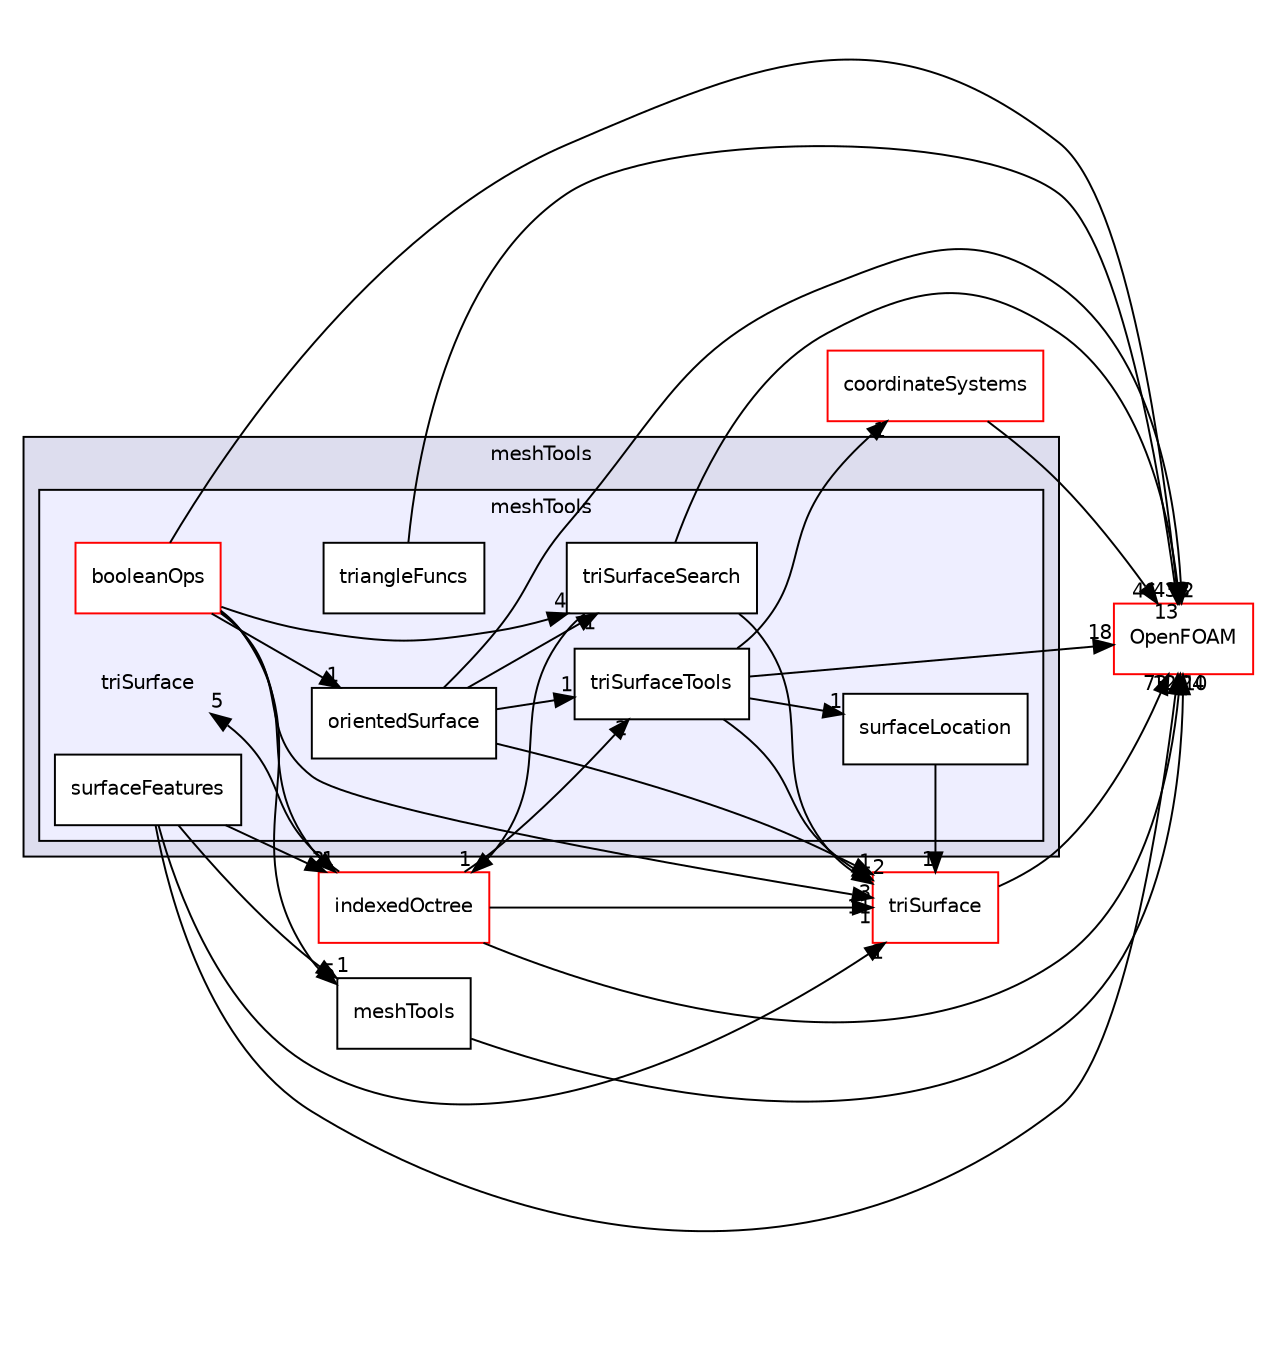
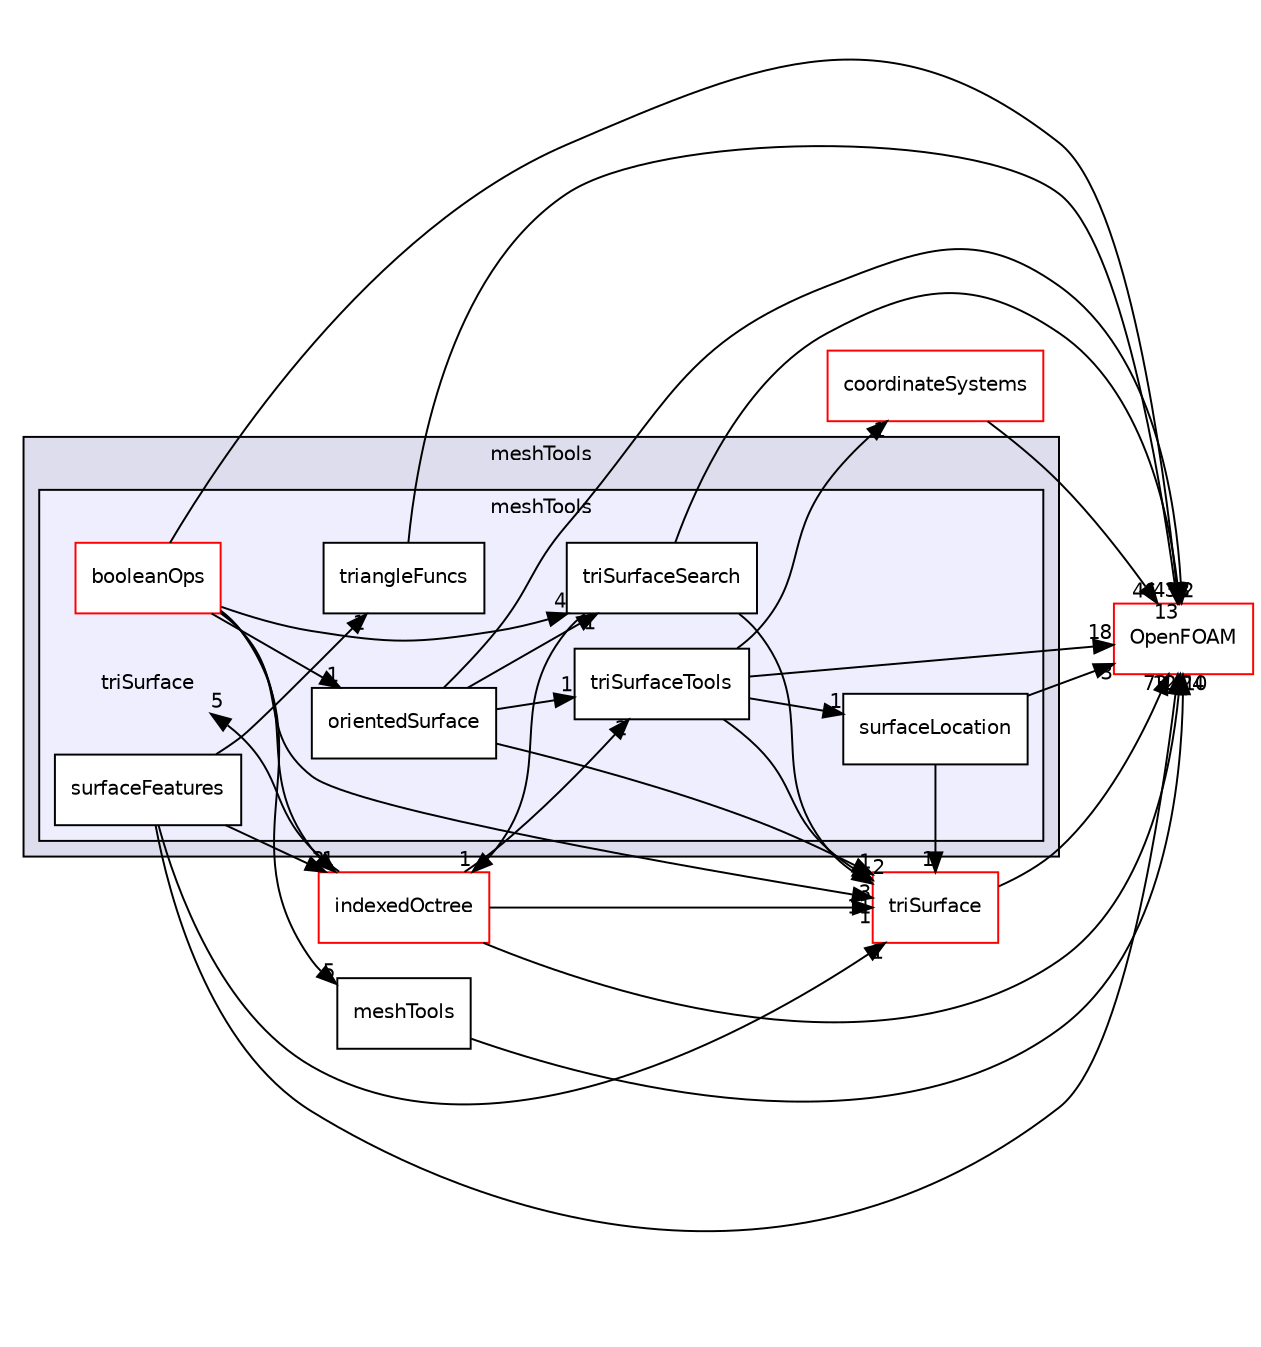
  digraph {
    compound=true
    rankdir=LR
    node [fontname=Helvetica fontsize=10 shape=box color=black fillcolor=white style=filled]
    edge [headlabel=1 labeldistance=1.5 labelfontname=Helvetica labelfontsize=10]
    n1 [label=triSurface shape=plaintext color="" fillcolor="" style=""]
    n2 [color=red label=booleanOps]
    n3 [label=orientedSurface]
    n4 [label=surfaceFeatures]
    n5 [label=surfaceLocation]
    n6 [label=triangleFuncs]
    n7 [label=triSurfaceSearch]
    n8 [label=triSurfaceTools]
    n9 [color=red label=indexedOctree fillcolor="" style=""]
    n10 [color=red label=triSurface fillcolor="" style=""]
    n11 [color=red label=OpenFOAM fillcolor="" style=""]
    n12 [label=meshTools color="" fillcolor="" style=""]
    n13 [color=red label=coordinateSystems fillcolor="" style=""]
    subgraph cluster_1 {
      bgcolor="#ddddee"
      fontname=Helvetica
      fontsize=10
      label=meshTools
      pencolor=black
      subgraph cluster_2 {
        bgcolor="#eeeeff"
        fontname=Helvetica
        fontsize=10
        label=meshTools
        pencolor=black
        n1
        n2
        n3
        n4
        n5
        n6
        n7
        n8
      }
    }
    n2 -> n3
    n2 -> n7 [headlabel=4]
    n2 -> n9
    n2 -> n10 [headlabel=11]
    n2 -> n11 [headlabel=43]
    n2 -> n12 [headlabel=5]
    n3 -> n7
    n3 -> n8
    n3 -> n10
    n3 -> n11 [headlabel=2]
    n4 -> n9 [headlabel=2]
    n4 -> n10
    n4 -> n11 [headlabel=12]
-   n4 -> n12
+   n4 -> n6
    n5 -> n10
+   n5 -> n11 [headlabel=3]
    n6 -> n11 [headlabel=8]
    n7 -> n9
    n7 -> n10 [headlabel=3]
    n7 -> n11 [headlabel=13]
    n8 -> n5
    n8 -> n10 [headlabel=2]
    n8 -> n11 [headlabel=18]
    n8 -> n13
    n9 -> n1 [headlabel=5]
    n9 -> n8 [headlabel=2]
    n9 -> n10
    n9 -> n11 [headlabel=24]
    n10 -> n11 [headlabel=73]
    n12 -> n11 [headlabel=10]
    n13 -> n11 [headlabel=46]
  }
